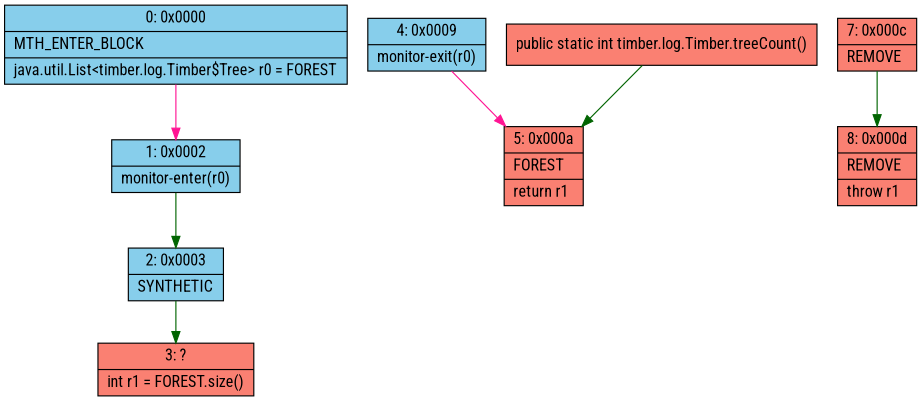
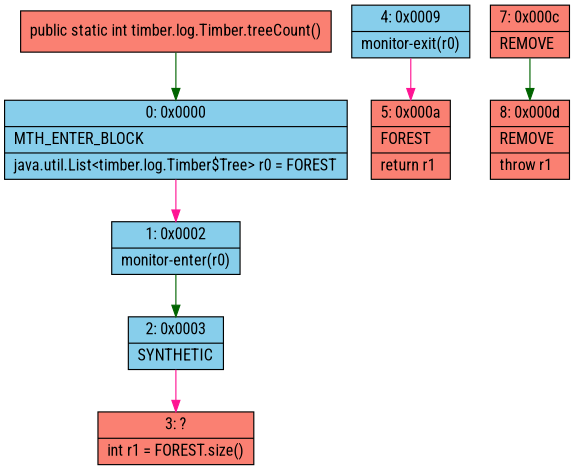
  digraph {
    fontname="Roboto Condensed"
    node [fillcolor=salmon fontname="Roboto Condensed" shape=record style=filled]
    edge [color=deeppink fontname="Roboto Condensed"]
    n1 [fillcolor=skyblue label="{0\:\ 0x0000|MTH_ENTER_BLOCK\l|java.util.List\<timber.log.Timber$Tree\> r0 = FOREST\l}"]
    n2 [fillcolor=skyblue label="{1\:\ 0x0002|monitor\-enter(r0)\l}"]
    n3 [fillcolor=skyblue label="{2\:\ 0x0003|SYNTHETIC\l}"]
    n4 [label="{3\:\ ?|int r1 = FOREST.size()\l}"]
    n5 [fillcolor=skyblue label="{4\:\ 0x0009|monitor\-exit(r0)\l}"]
    n6 [label="{5\:\ 0x000a|FOREST\l|return r1\l}"]
    n7 [label="{7\:\ 0x000c|REMOVE\l}"]
    n8 [label="{8\:\ 0x000d|REMOVE\l|throw r1\l}"]
    n9 [label="{public static int timber.log.Timber.treeCount() }"]
    n1 -> n2
    n2 -> n3 [color=darkgreen]
-   n3 -> n4 [color=darkgreen]
+   n3 -> n4
    n5 -> n6
    n7 -> n8 [color=darkgreen]
-   n9 -> n6 [color=darkgreen]
+   n9 -> n1 [color=darkgreen]
  }
